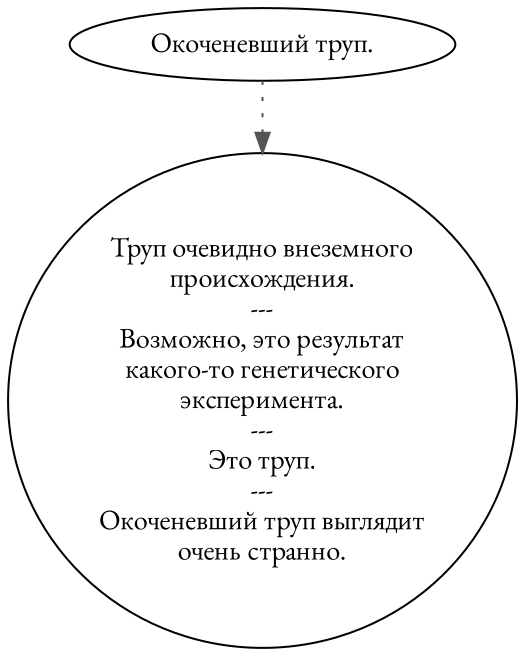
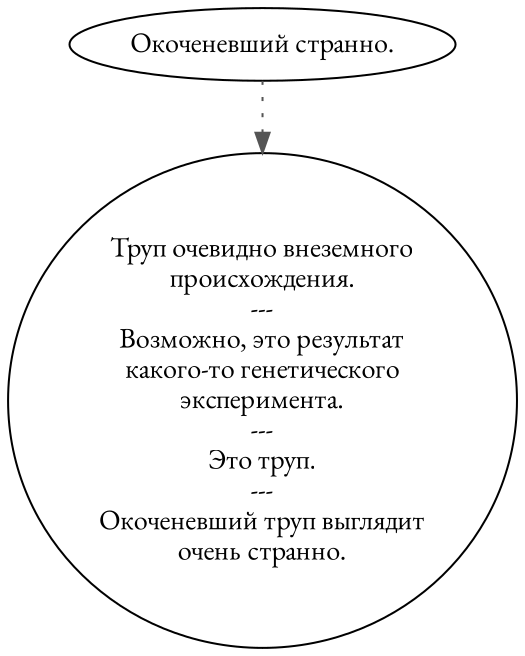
  digraph {
    fontname="EB Garamond"
    node [color="#000000" fillcolor="#FFFFFF" style=filled fontname="EB Garamond"]
-   n1 [label="Окоченевший труп."]
+   n1 [label="Окоченевший странно."]
    n2 [label="Труп очевидно внеземного\nпроисхождения.\n---\nВозможно, это результат\nкакого-то генетического\nэксперимента.\n---\nЭто труп.\n---\nОкоченевший труп выглядит\nочень странно."]
    n1 -> n2 [color="#555555" style=dotted fontname="EB Garamond"]
  }
